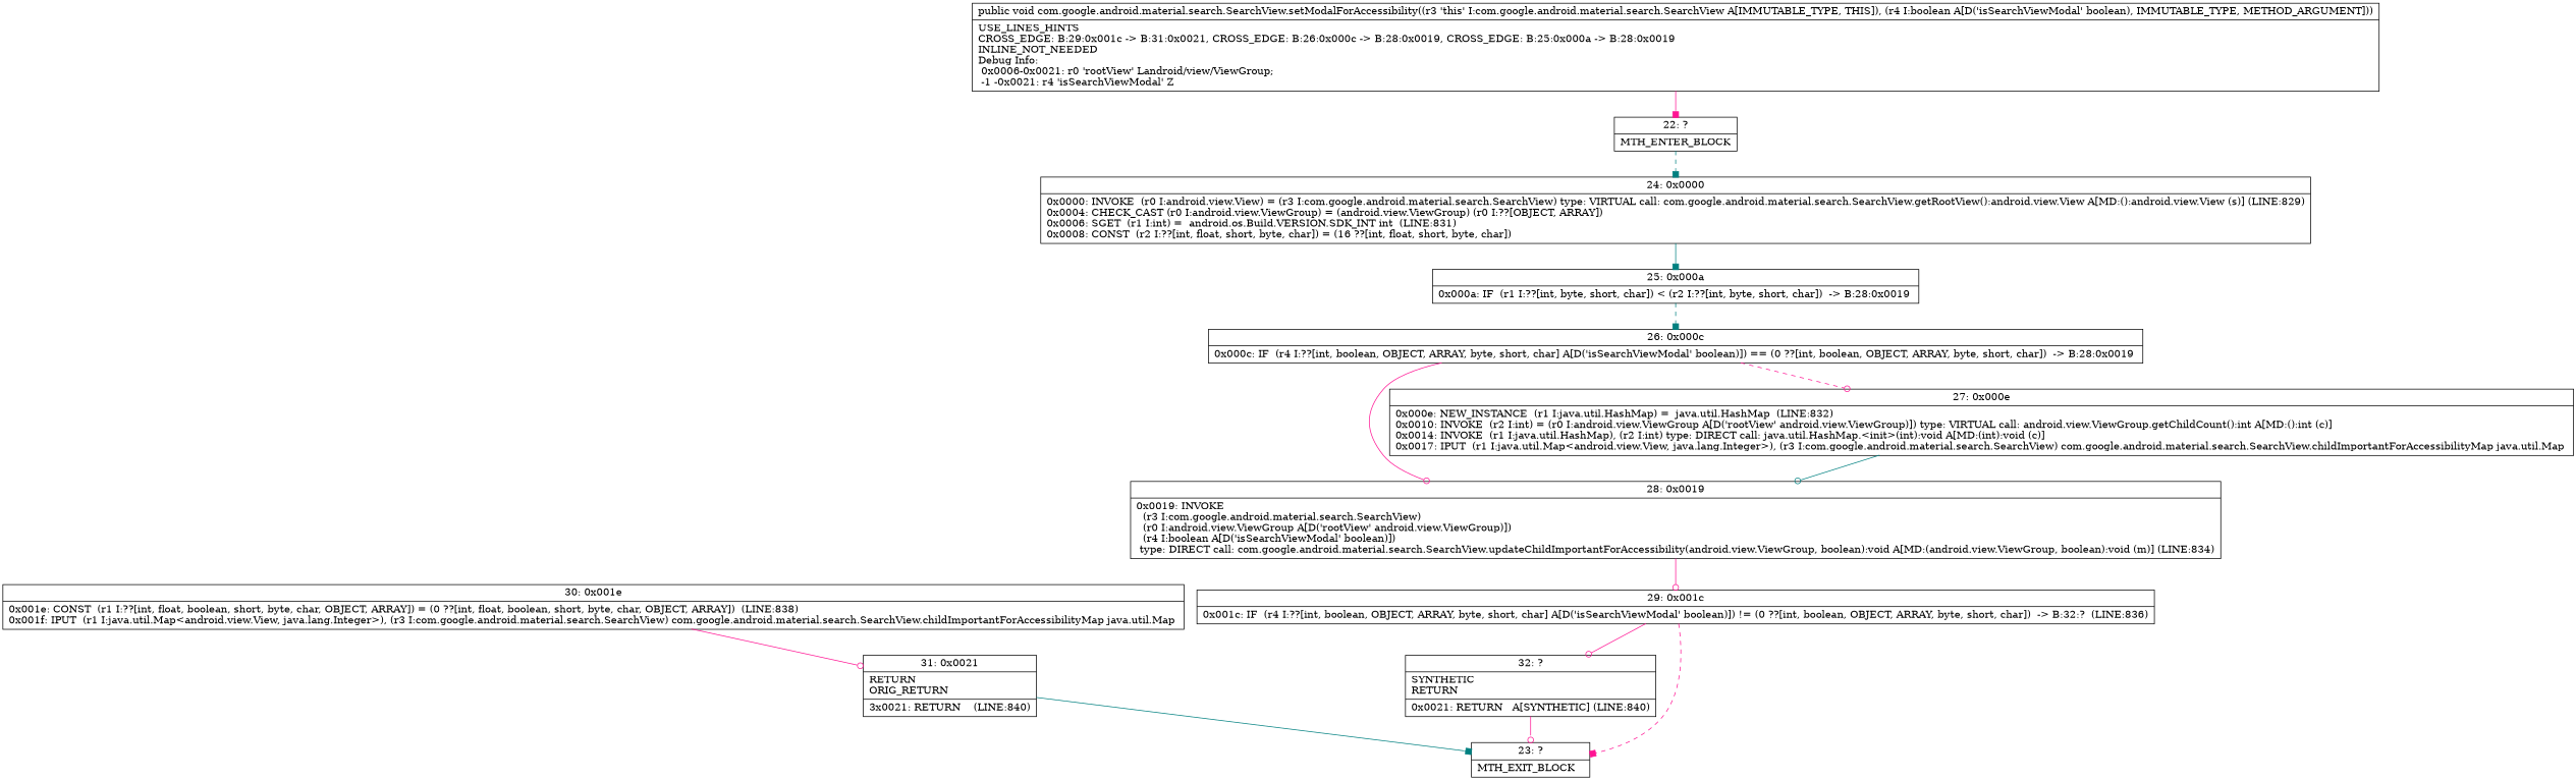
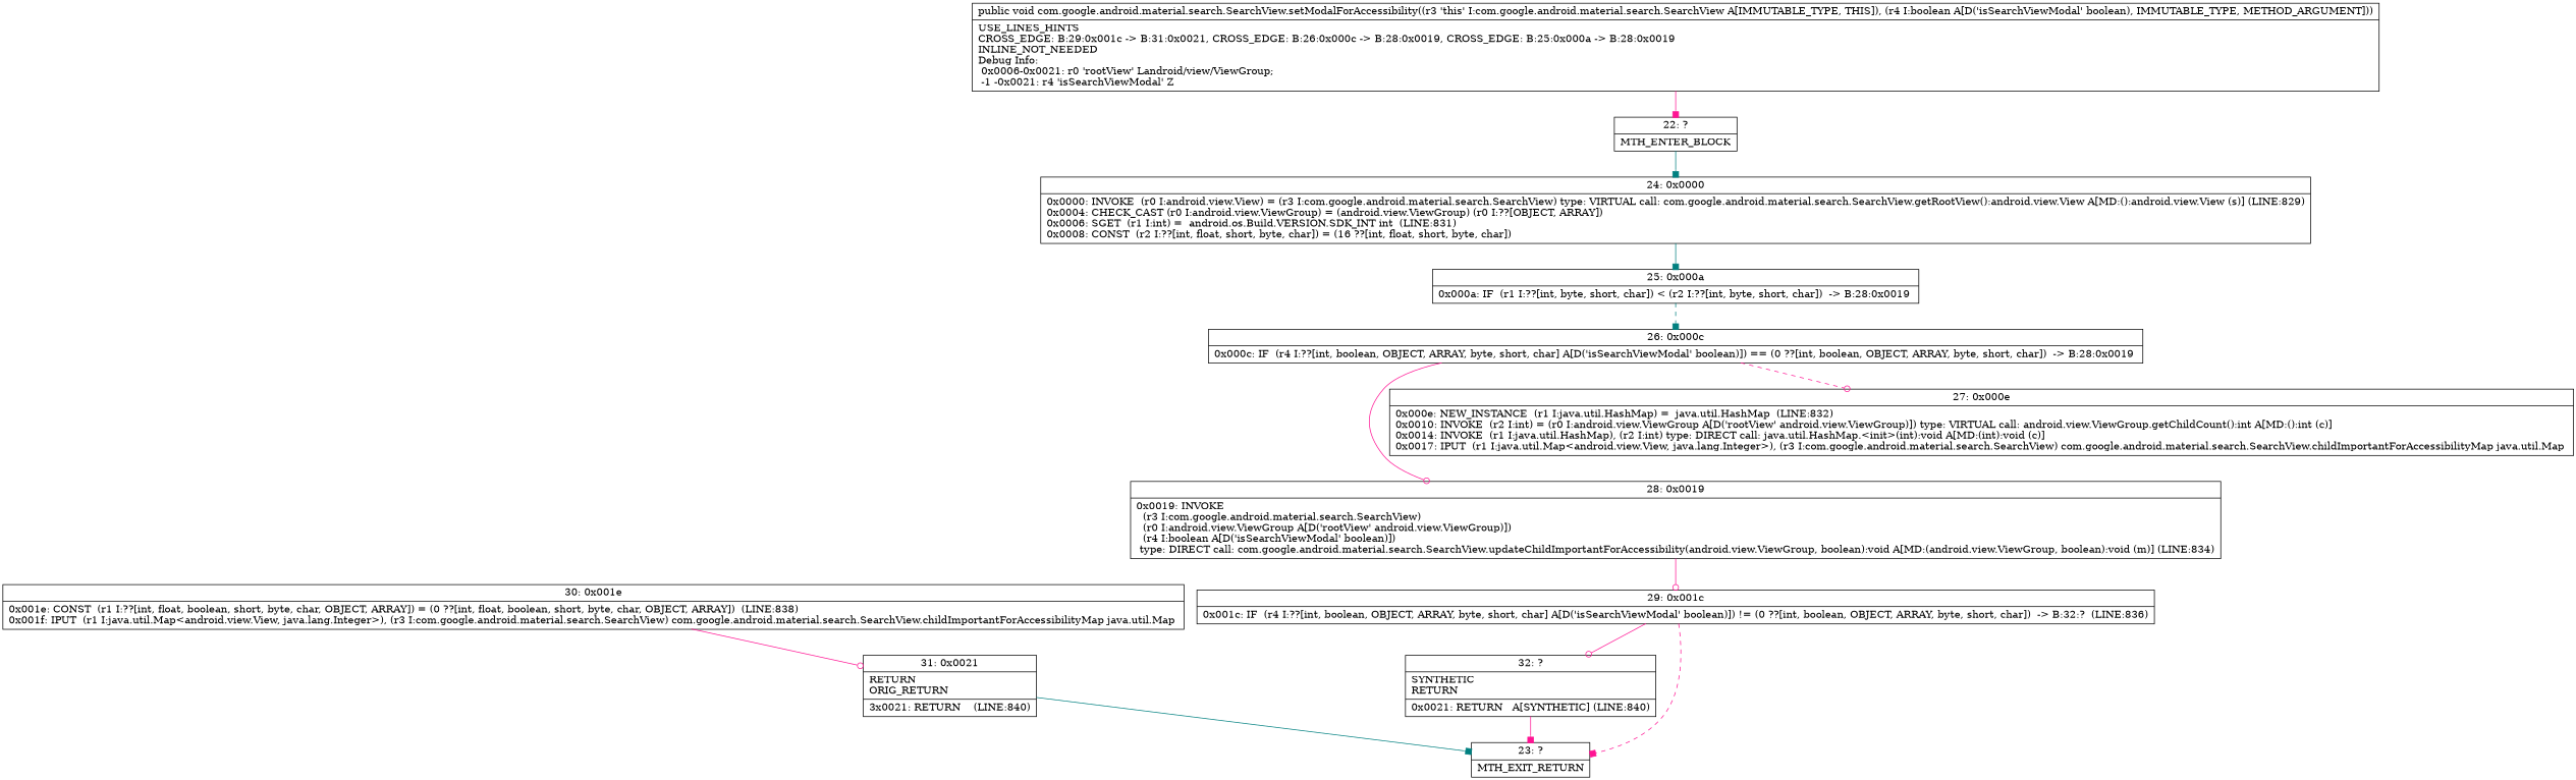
  digraph {
    node [shape=record]
    edge [arrowhead=box color=deeppink]
    n1 [label="{22\:\ ?|MTH_ENTER_BLOCK\l}"]
    n2 [label="{24\:\ 0x0000|0x0000: INVOKE  (r0 I:android.view.View) = (r3 I:com.google.android.material.search.SearchView) type: VIRTUAL call: com.google.android.material.search.SearchView.getRootView():android.view.View A[MD:():android.view.View (s)] (LINE:829)\l0x0004: CHECK_CAST (r0 I:android.view.ViewGroup) = (android.view.ViewGroup) (r0 I:??[OBJECT, ARRAY]) \l0x0006: SGET  (r1 I:int) =  android.os.Build.VERSION.SDK_INT int  (LINE:831)\l0x0008: CONST  (r2 I:??[int, float, short, byte, char]) = (16 ??[int, float, short, byte, char]) \l}"]
    n3 [label="{25\:\ 0x000a|0x000a: IF  (r1 I:??[int, byte, short, char]) \< (r2 I:??[int, byte, short, char])  \-\> B:28:0x0019 \l}"]
    n4 [label="{26\:\ 0x000c|0x000c: IF  (r4 I:??[int, boolean, OBJECT, ARRAY, byte, short, char] A[D('isSearchViewModal' boolean)]) == (0 ??[int, boolean, OBJECT, ARRAY, byte, short, char])  \-\> B:28:0x0019 \l}"]
    n5 [label="{28\:\ 0x0019|0x0019: INVOKE  \l  (r3 I:com.google.android.material.search.SearchView)\l  (r0 I:android.view.ViewGroup A[D('rootView' android.view.ViewGroup)])\l  (r4 I:boolean A[D('isSearchViewModal' boolean)])\l type: DIRECT call: com.google.android.material.search.SearchView.updateChildImportantForAccessibility(android.view.ViewGroup, boolean):void A[MD:(android.view.ViewGroup, boolean):void (m)] (LINE:834)\l}"]
    n6 [label="{27\:\ 0x000e|0x000e: NEW_INSTANCE  (r1 I:java.util.HashMap) =  java.util.HashMap  (LINE:832)\l0x0010: INVOKE  (r2 I:int) = (r0 I:android.view.ViewGroup A[D('rootView' android.view.ViewGroup)]) type: VIRTUAL call: android.view.ViewGroup.getChildCount():int A[MD:():int (c)]\l0x0014: INVOKE  (r1 I:java.util.HashMap), (r2 I:int) type: DIRECT call: java.util.HashMap.\<init\>(int):void A[MD:(int):void (c)]\l0x0017: IPUT  (r1 I:java.util.Map\<android.view.View, java.lang.Integer\>), (r3 I:com.google.android.material.search.SearchView) com.google.android.material.search.SearchView.childImportantForAccessibilityMap java.util.Map \l}"]
    n7 [label="{29\:\ 0x001c|0x001c: IF  (r4 I:??[int, boolean, OBJECT, ARRAY, byte, short, char] A[D('isSearchViewModal' boolean)]) != (0 ??[int, boolean, OBJECT, ARRAY, byte, short, char])  \-\> B:32:?  (LINE:836)\l}"]
    n8 [label="{32\:\ ?|SYNTHETIC\lRETURN\l|0x0021: RETURN   A[SYNTHETIC] (LINE:840)\l}"]
-   n9 [label="{23\:\ ?|MTH_EXIT_BLOCK\l}"]
+   n9 [label="{23\:\ ?|MTH_EXIT_RETURN\l}"]
    n10 [label="{30\:\ 0x001e|0x001e: CONST  (r1 I:??[int, float, boolean, short, byte, char, OBJECT, ARRAY]) = (0 ??[int, float, boolean, short, byte, char, OBJECT, ARRAY])  (LINE:838)\l0x001f: IPUT  (r1 I:java.util.Map\<android.view.View, java.lang.Integer\>), (r3 I:com.google.android.material.search.SearchView) com.google.android.material.search.SearchView.childImportantForAccessibilityMap java.util.Map \l}"]
    n11 [label="{31\:\ 0x0021|RETURN\lORIG_RETURN\l|3x0021: RETURN    (LINE:840)\l}"]
    n12 [label="{public void com.google.android.material.search.SearchView.setModalForAccessibility((r3 'this' I:com.google.android.material.search.SearchView A[IMMUTABLE_TYPE, THIS]), (r4 I:boolean A[D('isSearchViewModal' boolean), IMMUTABLE_TYPE, METHOD_ARGUMENT]))  | USE_LINES_HINTS\lCROSS_EDGE: B:29:0x001c \-\> B:31:0x0021, CROSS_EDGE: B:26:0x000c \-\> B:28:0x0019, CROSS_EDGE: B:25:0x000a \-\> B:28:0x0019\lINLINE_NOT_NEEDED\lDebug Info:\l  0x0006\-0x0021: r0 'rootView' Landroid\/view\/ViewGroup;\l  \-1 \-0x0021: r4 'isSearchViewModal' Z\l}"]
-   n1 -> n2 [color=teal style=dashed]
+   n1 -> n2 [color=teal]
    n2 -> n3 [color=teal]
    n3 -> n4 [color=teal style=dashed]
    n4 -> n5 [arrowhead=odot]
    n4 -> n6 [arrowhead=odot style=dashed]
    n5 -> n7 [arrowhead=odot]
-   n6 -> n5 [arrowhead=odot color=teal]
    n7 -> n8 [arrowhead=odot]
    n7 -> n9 [style=dashed]
-   n8 -> n9 [arrowhead=odot]
+   n8 -> n9
    n10 -> n11 [arrowhead=odot]
    n11 -> n9 [color=teal]
    n12 -> n1
  }
